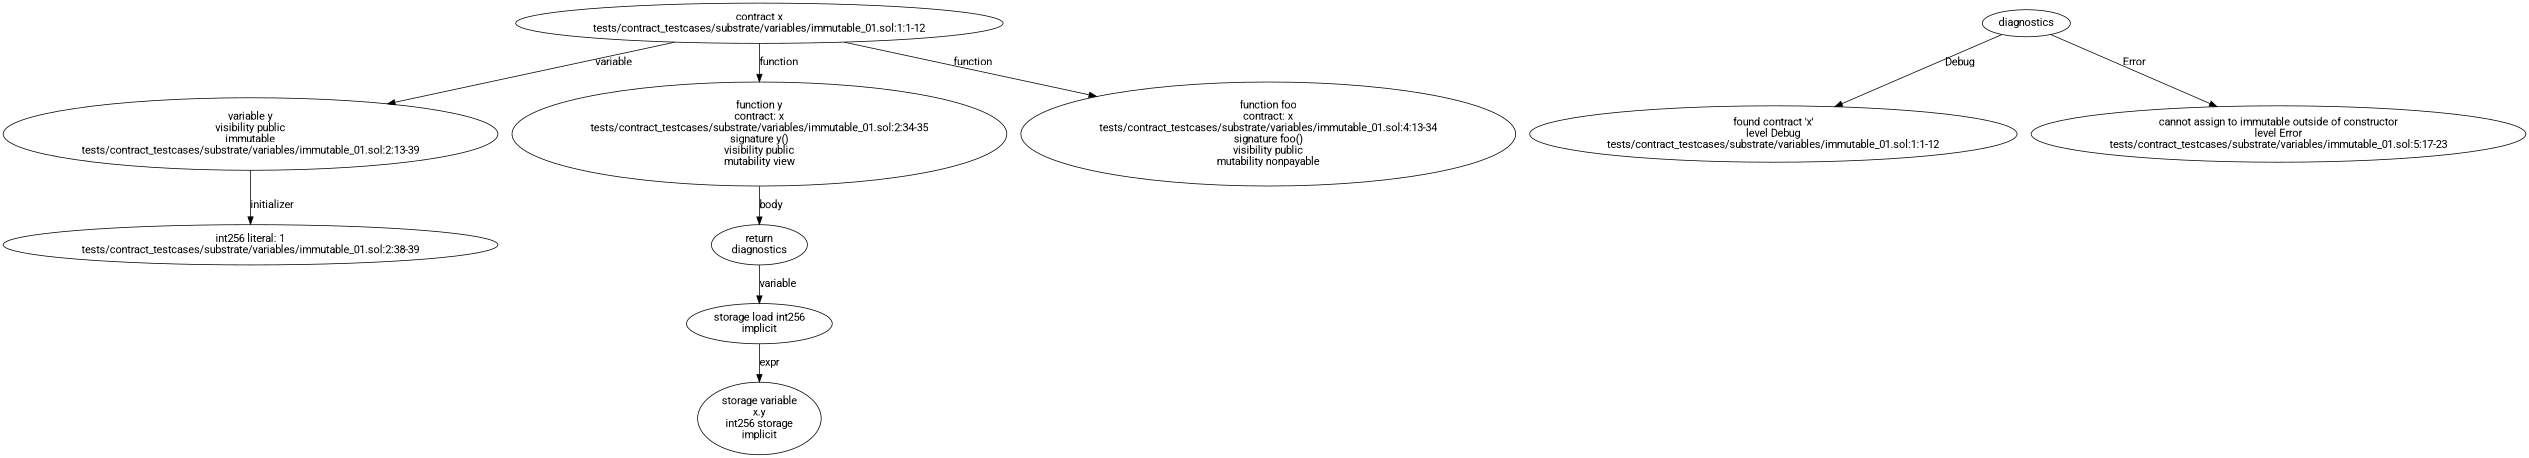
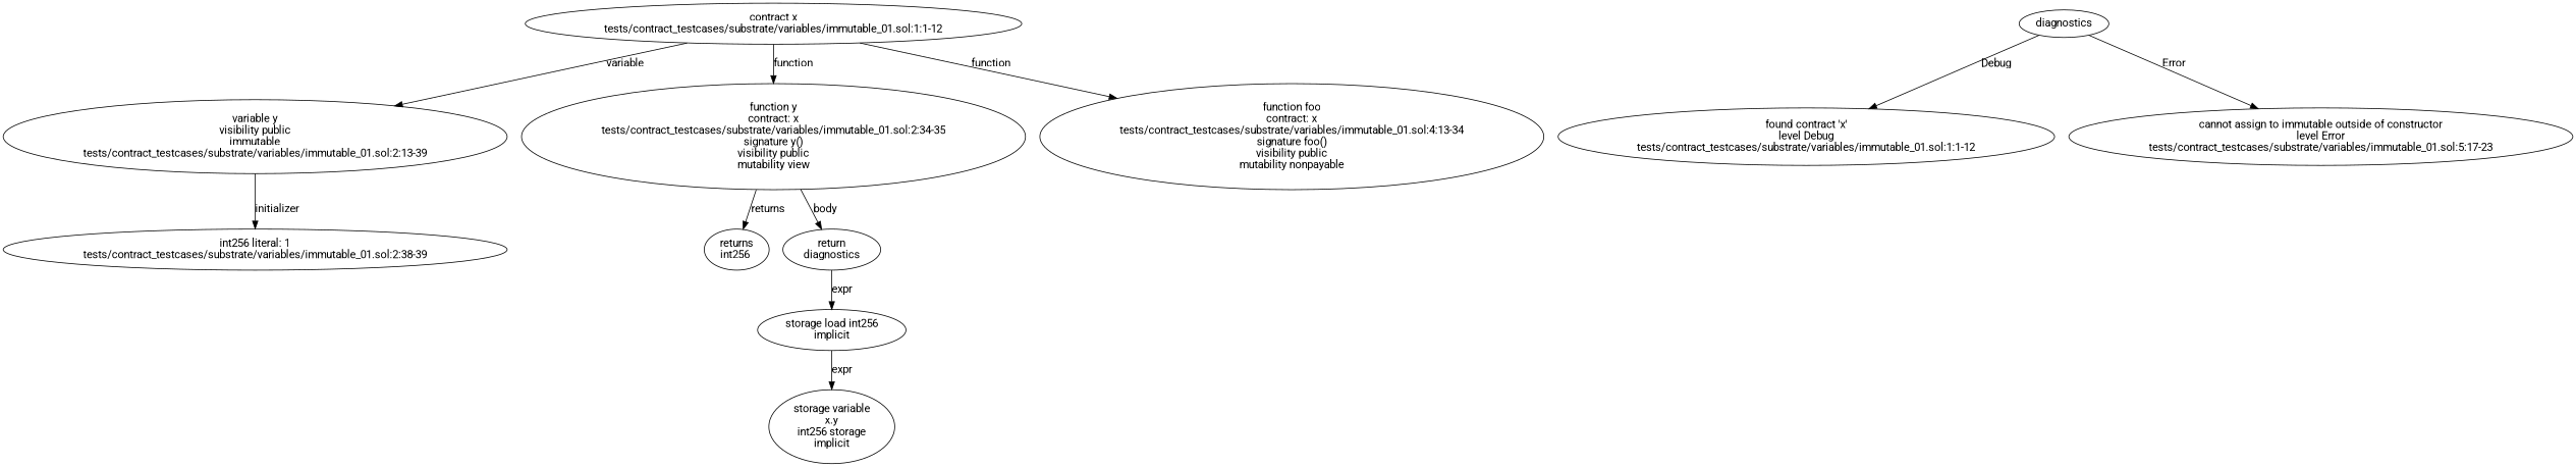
  strict digraph {
    fontname=Roboto
    node [fontname=Roboto]
    edge [fontname=Roboto]
    n1 [label="contract x\ntests/contract_testcases/substrate/variables/immutable_01.sol:1:1-12"]
    n2 [label="variable y\nvisibility public\nimmutable\ntests/contract_testcases/substrate/variables/immutable_01.sol:2:13-39"]
    n3 [label="function y\ncontract: x\ntests/contract_testcases/substrate/variables/immutable_01.sol:2:34-35\nsignature y()\nvisibility public\nmutability view"]
    n4 [label="function foo\ncontract: x\ntests/contract_testcases/substrate/variables/immutable_01.sol:4:13-34\nsignature foo()\nvisibility public\nmutability nonpayable"]
    n5 [label="int256 literal: 1\ntests/contract_testcases/substrate/variables/immutable_01.sol:2:38-39"]
+   n6 [label="returns\nint256 "]
    n7 [label="return\ndiagnostics"]
    n8 [label="storage load int256\nimplicit"]
    n9 [label="storage variable\nx.y\nint256 storage\nimplicit"]
    n10 [label="found contract 'x'\nlevel Debug\ntests/contract_testcases/substrate/variables/immutable_01.sol:1:1-12"]
    n11 [label="cannot assign to immutable outside of constructor\nlevel Error\ntests/contract_testcases/substrate/variables/immutable_01.sol:5:17-23"]
    diagnostics
    n1 -> n2 [label=variable]
    n1 -> n3 [label=function]
    n1 -> n4 [label=function]
    n2 -> n5 [label=initializer]
+   n3 -> n6 [label=returns]
    n3 -> n7 [label=body]
-   n7 -> n8 [label=variable]
+   n7 -> n8 [label=expr]
    n8 -> n9 [label=expr]
    diagnostics -> n10 [label=Debug]
    diagnostics -> n11 [label=Error]
  }
